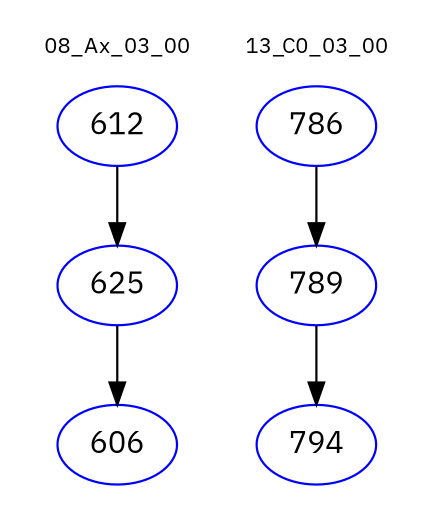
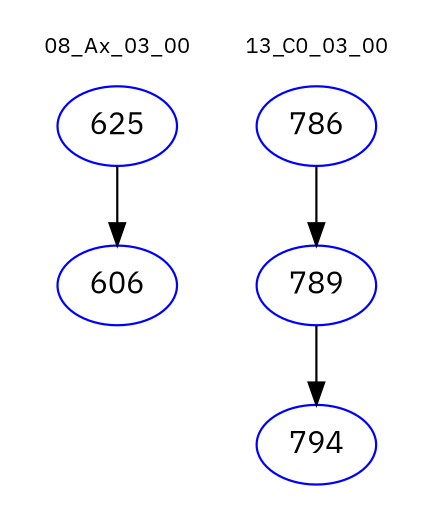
  digraph {
    fontname="IBM Plex Sans"
    node [color=blue fontname="IBM Plex Sans"]
    edge [color=black fontname="IBM Plex Sans"]
-   n1 [label=612]
    n2 [label=606]
    n3 [label=625]
    n4 [label=789]
    n5 [label=786]
    n6 [label=794]
    subgraph cluster_1 {
      color=white
      fontsize=10
      label="08_Ax_03_00"
-     n1
      n2
      n3
    }
    subgraph cluster_2 {
      color=white
      fontsize=10
      label="13_C0_03_00"
      n4
      n5
      n6
    }
-   n1 -> n3
    n3 -> n2
    n4 -> n6
    n5 -> n4
  }
